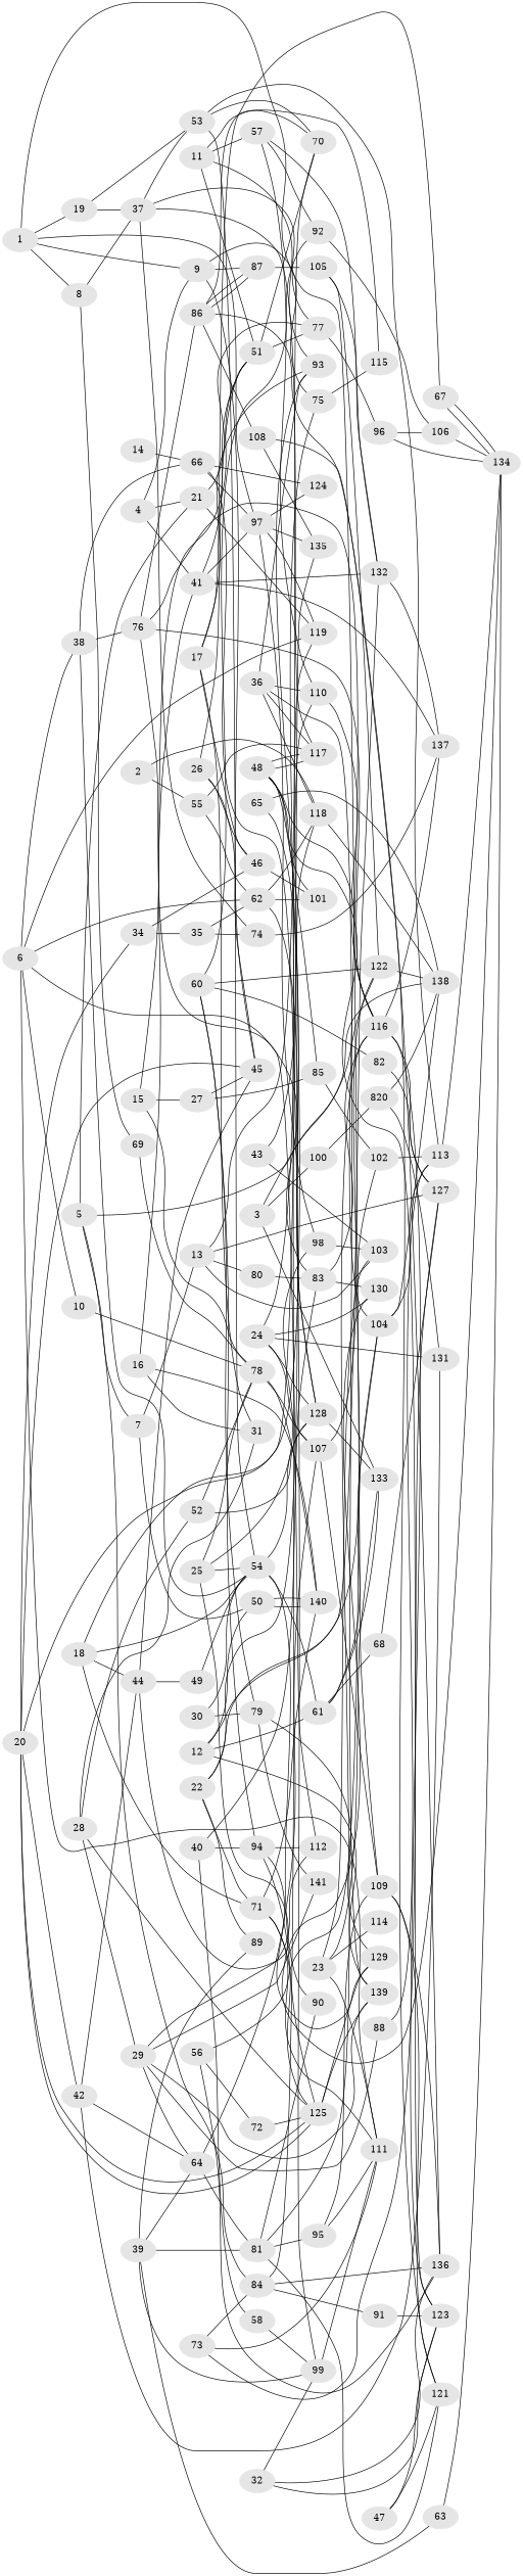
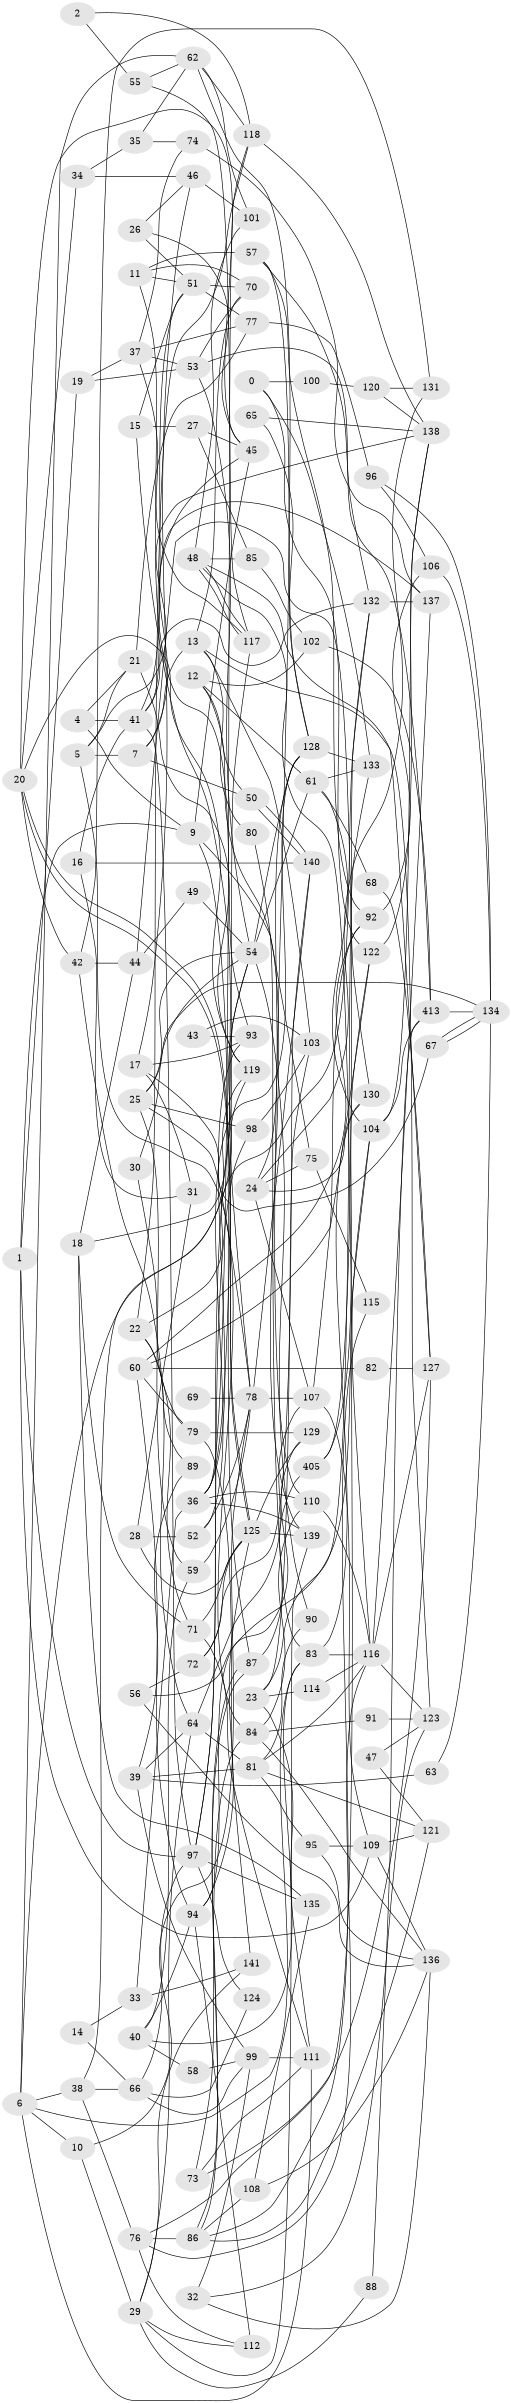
  graph {
    rankdir=LR
    node [color=gray90 style=filled]
    1
-   8
    9
    19
    97
    109
    37
    69
    45
    75
    87
    53
    119
    135
    98
    124
    136
    121
    2
    55
    118
    62
    117
    138
-   3
+   3 [label=0]
    100
    122
    133
-   120 [label=820]
+   120
    4
    21
    41
    77
    51
    132
    137
    5
    7
    84
    13
    50
    110
    91
    6
    10
    38
    83
    111
    29
    78
    66
    54
    76
    128
    101
    130
    116
    70
    80
    103
    127
    140
    74
    115
-   105
+   105 [label=405]
    139
    64
    88
    112
    141
    107
    11
    57
    93
    92
    12
    61
    102
    104
    68
-   113
+   113 [label=413]
    14
+   33
    36
    99
    15
    27
    85
    16
    31
    17
    46
    67
    134
    18
    44
    71
    49
    90
    125
    20
    34
    42
    35
    131
    129
    96
    22
    89
    23
    114
    24
    25
+   59
    26
    28
    52
    81
    30
    79
    32
    123
    86
    39
    63
    95
    40
    58
    94
    43
    47
    48
    56
    72
    106
    60
    82
    65
    73
    108
-   1 -- 8
    1 -- 9
    1 -- 19
    1 -- 97
    1 -- 109
-   8 -- 37
-   8 -- 69
    9 -- 45
    9 -- 75
    9 -- 87
    19 -- 37
    19 -- 53
    97 -- 119
    97 -- 135
    97 -- 98
    97 -- 124
    109 -- 136
    109 -- 121
    37 -- 53
    37 -- 117
    37 -- 77
    37 -- 74
    69 -- 78
    75 -- 115
    87 -- 105
    53 -- 54
    53 -- 70
    53 -- 113
    98 -- 103
    2 -- 55
    2 -- 118
    55 -- 62
    55 -- 117
    118 -- 138
    62 -- 118
    62 -- 128
    62 -- 101
    3 -- 100
    3 -- 122
    3 -- 133
    100 -- 120
    122 -- 138
    120 -- 138
    120 -- 131
    4 -- 9
    4 -- 21
    4 -- 41
    21 -- 119
    21 -- 77
    41 -- 97
    41 -- 51
    41 -- 132
    41 -- 137
    77 -- 96
    51 -- 77
    51 -- 70
    132 -- 137
    5 -- 138
    5 -- 21
    5 -- 7
    5 -- 84
-   44 -- 45
+   7 -- 45
    7 -- 13
    7 -- 50
    84 -- 136
    84 -- 110
    84 -- 91
    13 -- 70
    13 -- 80
    13 -- 103
    13 -- 127
    50 -- 140
    50 -- 140
    110 -- 116
    91 -- 123
    6 -- 119
    6 -- 62
    6 -- 10
    6 -- 38
    6 -- 83
    6 -- 111
-   28 -- 29
+   10 -- 29
    10 -- 78
    38 -- 66
    38 -- 54
    38 -- 76
    83 -- 130
    83 -- 116
    29 -- 139
    29 -- 64
    29 -- 88
    29 -- 112
    29 -- 141
    78 -- 140
    78 -- 107
    66 -- 97
    66 -- 124
    66 -- 99
    54 -- 128
    54 -- 61
    54 -- 90
    76 -- 116
    76 -- 112
    76 -- 104
    76 -- 86
    128 -- 133
    116 -- 137
    116 -- 127
    116 -- 123
    80 -- 83
    74 -- 137
    105 -- 122
    105 -- 132
    64 -- 107
    64 -- 81
    88 -- 113
    107 -- 109
-   107 -- 122
+   107 -- 92
    11 -- 51
    11 -- 70
    11 -- 57
    11 -- 93
    57 -- 132
    57 -- 110
    57 -- 92
    92 -- 106
    12 -- 50
    12 -- 139
    12 -- 61
    12 -- 102
    61 -- 133
    61 -- 104
    61 -- 68
    102 -- 113
    104 -- 138
    104 -- 113
    68 -- 127
    113 -- 134
    14 -- 66
+   14 -- 33
+   33 -- 141
+   33 -- 36
    36 -- 118
    36 -- 117
    36 -- 110
    36 -- 139
    36 -- 93
    99 -- 111
    15 -- 51
    15 -- 78
    15 -- 27
    27 -- 45
    27 -- 85
    85 -- 102
    16 -- 41
    16 -- 140
    16 -- 31
    17 -- 93
    17 -- 31
    17 -- 46
    17 -- 67
    46 -- 101
    67 -- 134
    67 -- 134
    18 -- 135
    18 -- 54
    18 -- 44
    18 -- 71
    44 -- 130
    44 -- 49
    71 -- 111
    71 -- 125
    49 -- 54
    125 -- 139
    125 -- 129
    20 -- 45
    20 -- 119
    20 -- 125
    20 -- 125
    20 -- 34
    20 -- 42
    34 -- 46
    34 -- 35
    42 -- 64
    42 -- 44
    42 -- 131
    35 -- 62
    35 -- 74
    96 -- 134
    96 -- 106
    22 -- 118
    22 -- 132
    22 -- 71
    22 -- 89
    23 -- 133
    23 -- 111
    23 -- 103
    23 -- 114
+   114 -- 116
    24 -- 75
    24 -- 128
    24 -- 130
    24 -- 107
    24 -- 131
    25 -- 98
    25 -- 78
    25 -- 54
    25 -- 134
+   25 -- 59
+   59 -- 78
    26 -- 45
    26 -- 51
    26 -- 46
    28 -- 31
    28 -- 125
    28 -- 52
    52 -- 78
    52 -- 128
    81 -- 121
    81 -- 116
    81 -- 90
    81 -- 95
    30 -- 54
    30 -- 79
    79 -- 141
    79 -- 129
    32 -- 136
    32 -- 99
    32 -- 123
    86 -- 87
    86 -- 87
    86 -- 121
    86 -- 115
    86 -- 108
    39 -- 64
    39 -- 99
    39 -- 89
    39 -- 81
    39 -- 63
    63 -- 134
    95 -- 109
-   95 -- 111
+   95 -- 136
    40 -- 83
+   40 -- 59
    40 -- 58
    40 -- 94
    58 -- 99
    94 -- 112
    94 -- 125
    94 -- 129
    43 -- 103
    43 -- 93
    47 -- 121
    47 -- 123
    48 -- 117
    48 -- 117
    48 -- 101
    48 -- 116
    48 -- 85
    48 -- 123
    56 -- 136
    56 -- 104
    56 -- 72
-   71 -- 140
+   72 -- 140
    72 -- 125
    106 -- 134
    60 -- 122
    60 -- 92
    60 -- 79
    60 -- 94
    60 -- 82
    82 -- 127
    65 -- 138
    65 -- 128
    73 -- 84
    73 -- 111
    73 -- 127
    108 -- 135
    108 -- 136
  }
